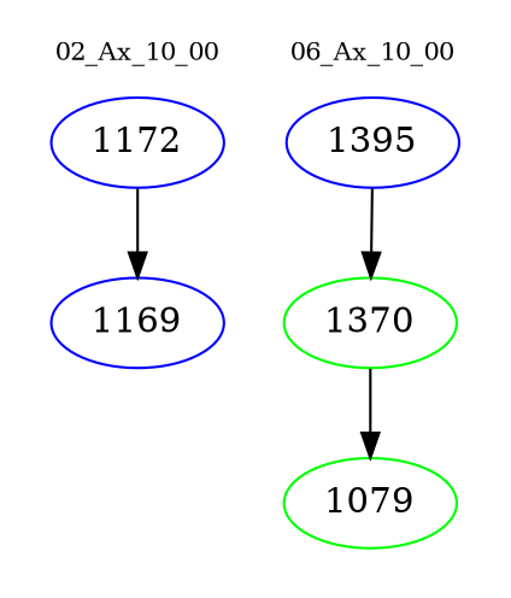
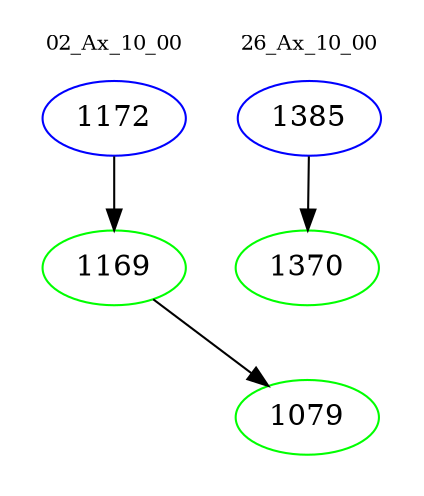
  digraph {
    node [color=green]
    edge [color=black]
    n1 [color=blue label=1172]
-   n2 [color=blue label=1169]
-   n3 [color=blue label=1395]
+   n2 [label=1169]
+   n3 [color=blue label=1385]
    n4 [label=1370]
    n5 [label=1079]
    subgraph cluster_1 {
      color=white
      fontsize=10
      label="02_Ax_10_00"
      n1
      n2
    }
    subgraph cluster_2 {
      color=white
      fontsize=10
-     label="06_Ax_10_00"
+     label="26_Ax_10_00"
      n3
      n4
      n5
    }
    n1 -> n2
    n3 -> n4
-   n4 -> n5
+   n2 -> n5
  }
